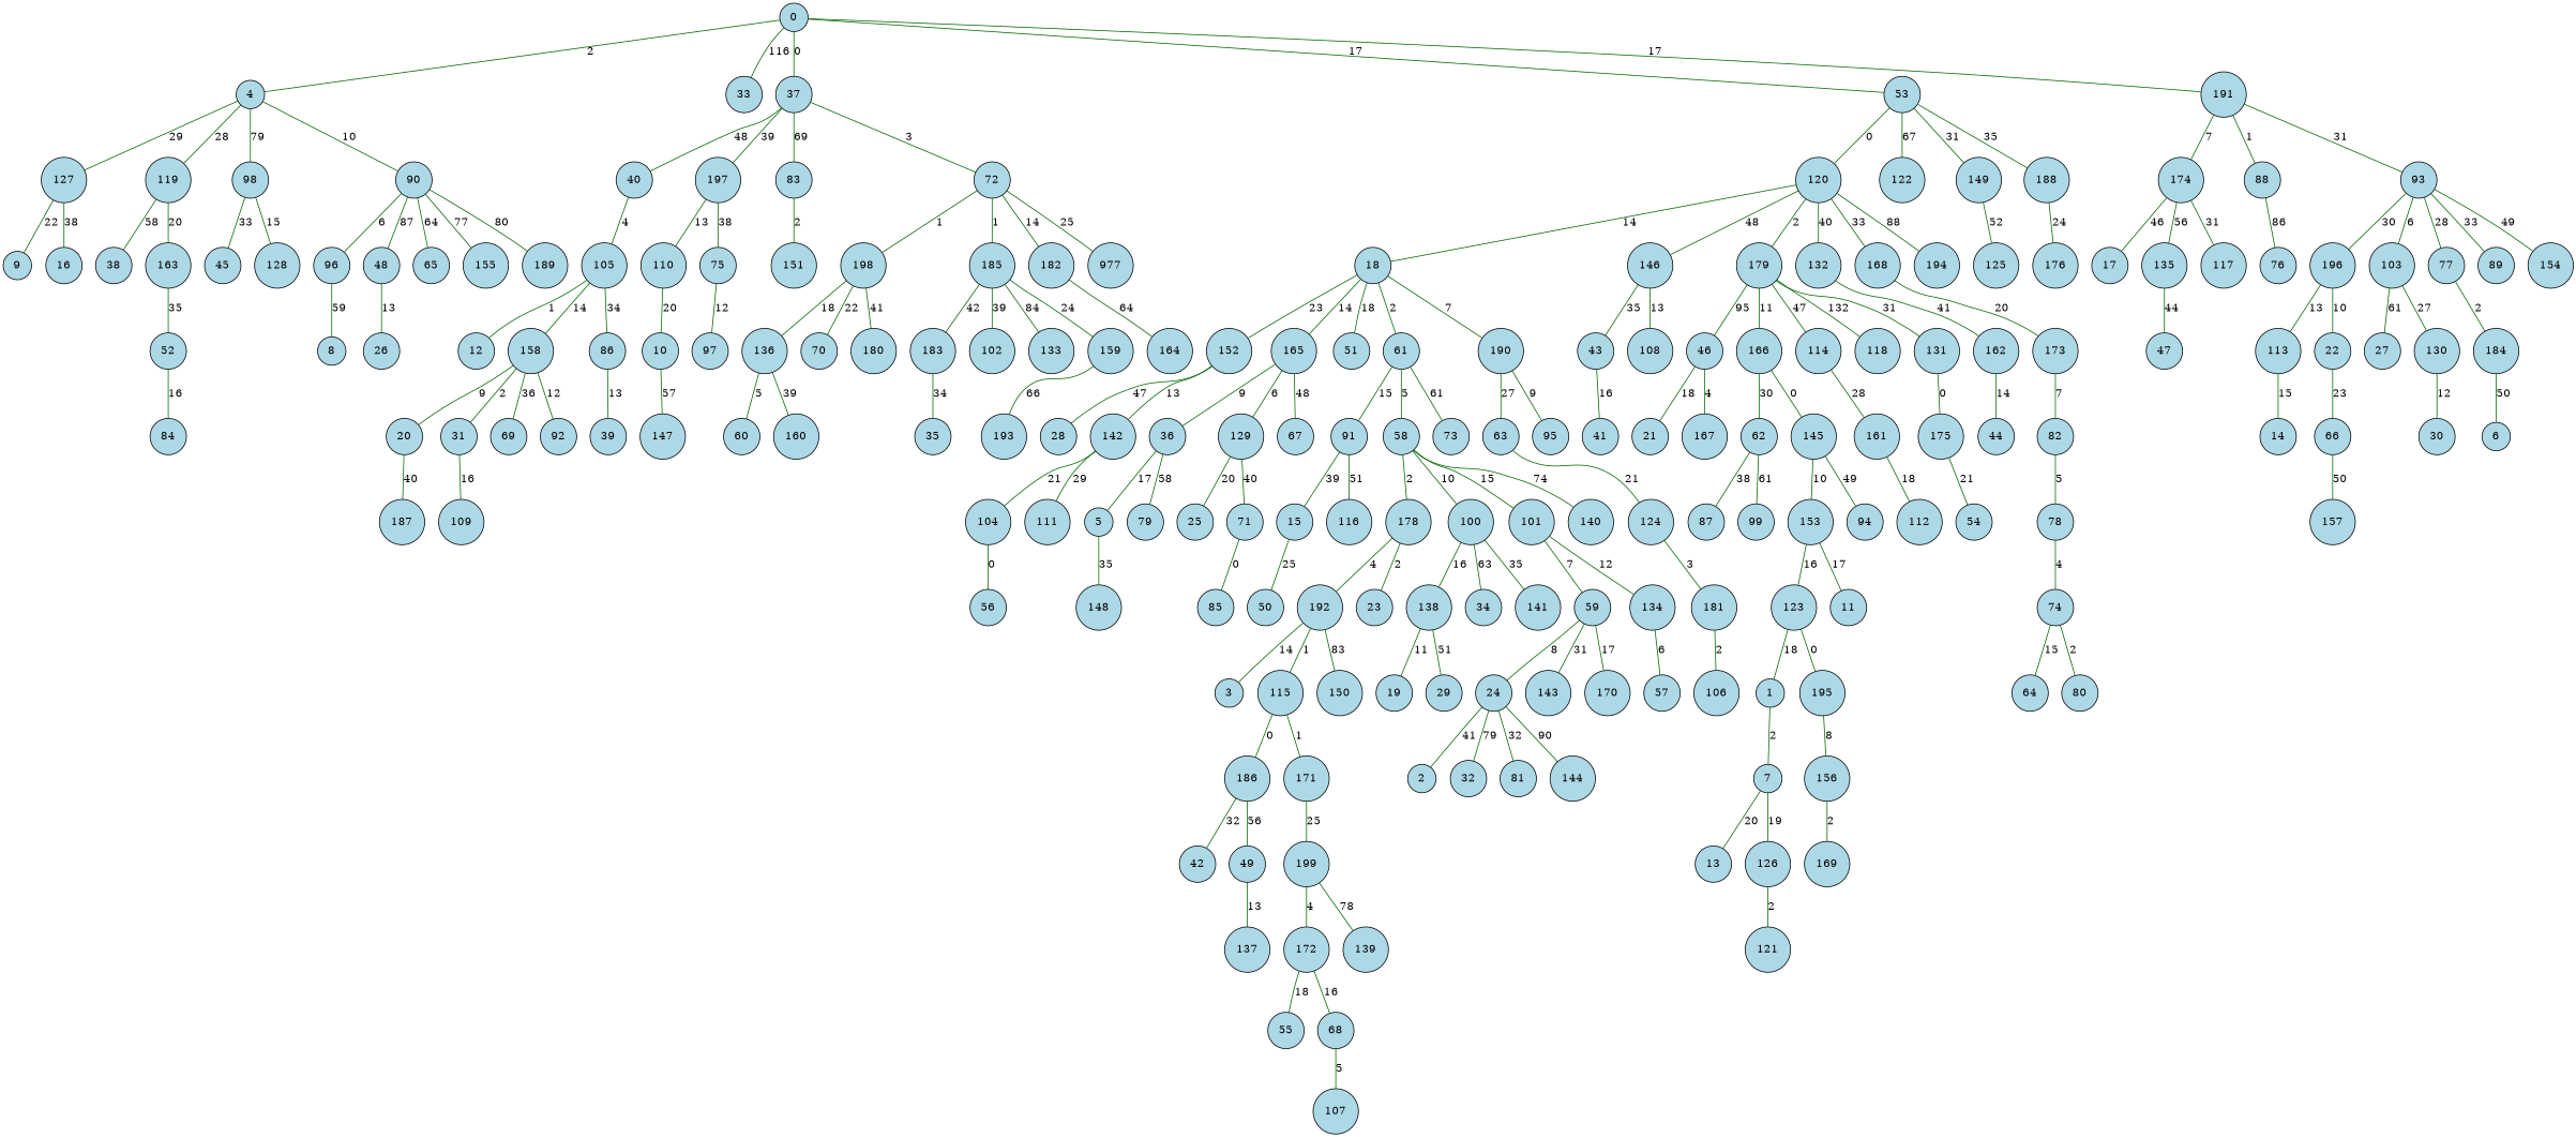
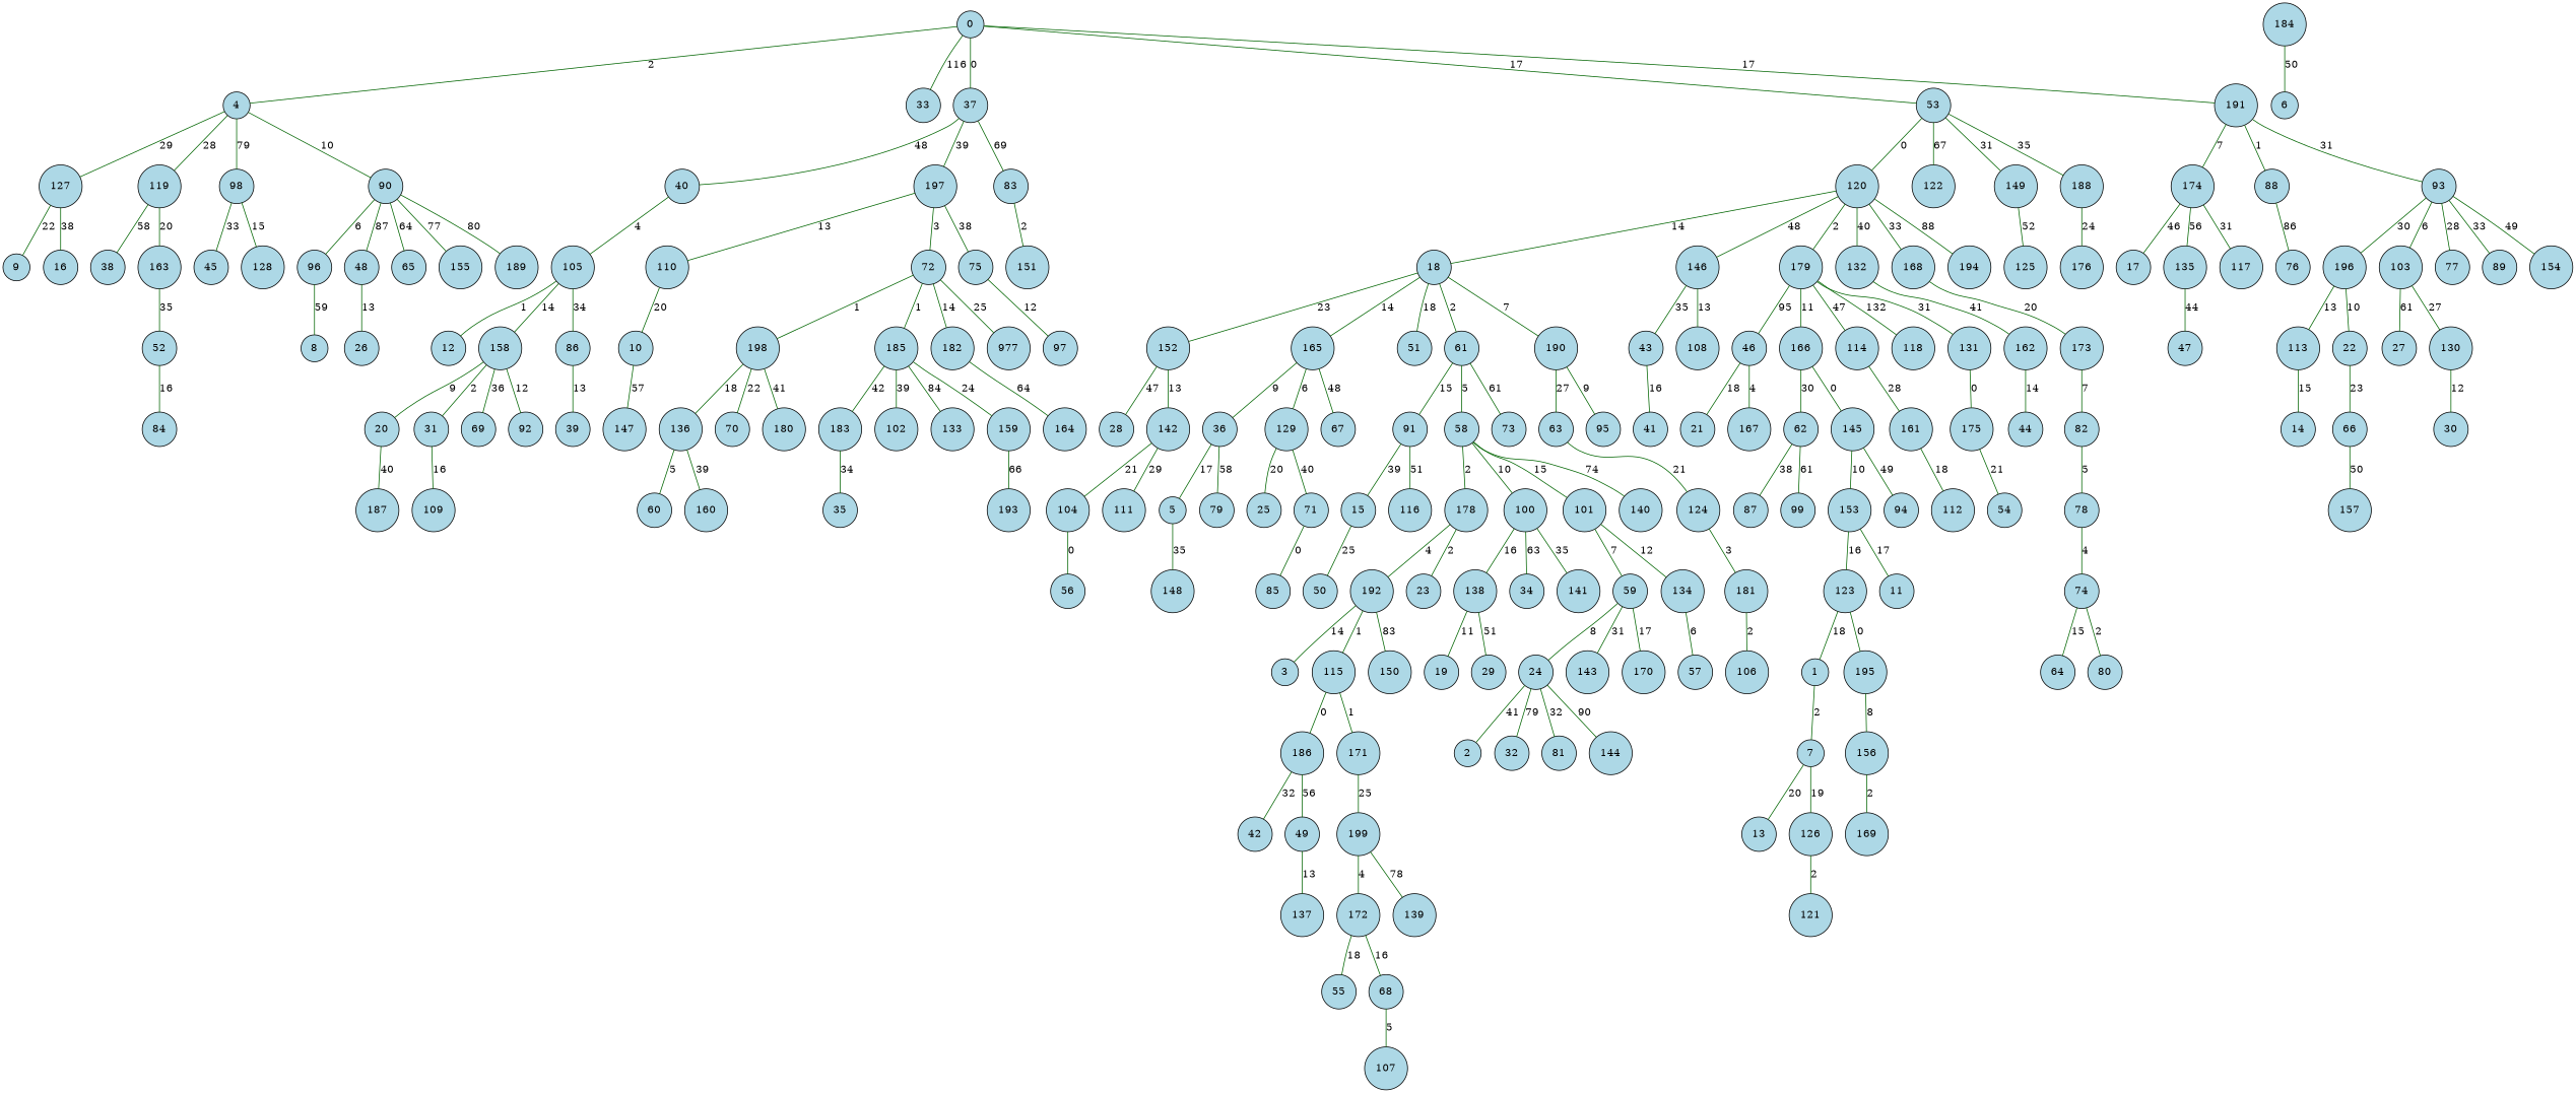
  graph {
    node [fillcolor=lightblue shape=circle style=filled]
    edge [color=darkgreen]
    123
    1
    195
    7
    156
    13
    126
    24
    2
    32
    81
    144
    192
    3
    115
    150
    186
    171
    0
    4
    33
    37
    53
    191
    127
    119
    98
    90
    40
    197
    83
    120
    122
    149
    188
    174
    88
    93
    9
    16
    38
    163
    45
    128
    96
    48
    65
    155
    189
    36
    5
    79
    148
    184
    6
    121
    8
    110
    10
    147
    153
    11
    105
    12
    158
    86
    20
    31
    69
    92
    39
    113
    14
    91
    15
    116
    50
    17
    135
    117
    47
    18
    146
    179
    132
    168
    194
    152
    165
    51
    61
    190
    43
    108
    46
    166
    114
    118
    131
    162
    173
    28
    142
    129
    67
    58
    73
    63
    95
    138
    19
    29
    187
    109
    21
    167
    196
    22
    66
    157
    178
    23
    59
    143
    170
    25
    71
    85
    26
    103
    27
    130
    30
    104
    111
    100
    34
    141
    183
    35
    72
    75
    151
    52
    41
    42
    49
    137
    44
    62
    145
    161
    175
    84
    125
    176
    54
    172
    55
    68
    107
    56
    134
    57
    101
    140
    136
    60
    160
    87
    99
    94
    124
    181
    74
    64
    80
    198
    70
    180
    185
    182
    n183 [label=977]
    97
    102
    133
    159
    164
    78
    76
    77
    89
    154
    82
    193
    106
    112
    199
    139
    169
    123 -- 1 [label=18]
    123 -- 195 [label=0]
    1 -- 7 [label=2]
    195 -- 156 [label=8]
    7 -- 13 [label=20]
    7 -- 126 [label=19]
    156 -- 169 [label=2]
    126 -- 121 [label=2]
    24 -- 2 [label=41]
    24 -- 32 [label=79]
    24 -- 81 [label=32]
    24 -- 144 [label=90]
    192 -- 3 [label=14]
    192 -- 115 [label=1]
    192 -- 150 [label=83]
    115 -- 186 [label=0]
    115 -- 171 [label=1]
    186 -- 42 [label=32]
    186 -- 49 [label=56]
    171 -- 199 [label=25]
    0 -- 4 [label=2]
    0 -- 33 [label=116]
    0 -- 37 [label=0]
    0 -- 53 [label=17]
    0 -- 191 [label=17]
    4 -- 127 [label=29]
    4 -- 119 [label=28]
    4 -- 98 [label=79]
    4 -- 90 [label=10]
    37 -- 40 [label=48]
    37 -- 197 [label=39]
    37 -- 83 [label=69]
    53 -- 120 [label=0]
    53 -- 122 [label=67]
    53 -- 149 [label=31]
    53 -- 188 [label=35]
    191 -- 174 [label=7]
    191 -- 88 [label=1]
    191 -- 93 [label=31]
    127 -- 9 [label=22]
    127 -- 16 [label=38]
    119 -- 38 [label=58]
    119 -- 163 [label=20]
    98 -- 45 [label=33]
    98 -- 128 [label=15]
    90 -- 96 [label=6]
    90 -- 48 [label=87]
    90 -- 65 [label=64]
    90 -- 155 [label=77]
    90 -- 189 [label=80]
    40 -- 105 [label=4]
    197 -- 110 [label=13]
-   37 -- 72 [label=3]
+   197 -- 72 [label=3]
    197 -- 75 [label=38]
    83 -- 151 [label=2]
    120 -- 18 [label=14]
    120 -- 146 [label=48]
    120 -- 179 [label=2]
    120 -- 132 [label=40]
    120 -- 168 [label=33]
    120 -- 194 [label=88]
    149 -- 125 [label=52]
    188 -- 176 [label=24]
    174 -- 17 [label=46]
    174 -- 135 [label=56]
    174 -- 117 [label=31]
    88 -- 76 [label=86]
    93 -- 196 [label=30]
    93 -- 103 [label=6]
    93 -- 77 [label=28]
    93 -- 89 [label=33]
    93 -- 154 [label=49]
    163 -- 52 [label=35]
    96 -- 8 [label=59]
    48 -- 26 [label=13]
    36 -- 5 [label=17]
    36 -- 79 [label=58]
    5 -- 148 [label=35]
    184 -- 6 [label=50]
    110 -- 10 [label=20]
    10 -- 147 [label=57]
    153 -- 123 [label=16]
    153 -- 11 [label=17]
    105 -- 12 [label=1]
    105 -- 158 [label=14]
    105 -- 86 [label=34]
    158 -- 20 [label=9]
    158 -- 31 [label=2]
    158 -- 69 [label=36]
    158 -- 92 [label=12]
    86 -- 39 [label=13]
    20 -- 187 [label=40]
    31 -- 109 [label=16]
    113 -- 14 [label=15]
    91 -- 15 [label=39]
    91 -- 116 [label=51]
    15 -- 50 [label=25]
    135 -- 47 [label=44]
    18 -- 152 [label=23]
    18 -- 165 [label=14]
    18 -- 51 [label=18]
    18 -- 61 [label=2]
    18 -- 190 [label=7]
    146 -- 43 [label=35]
    146 -- 108 [label=13]
    179 -- 46 [label=95]
    179 -- 166 [label=11]
    179 -- 114 [label=47]
    179 -- 118 [label=132]
    179 -- 131 [label=31]
    132 -- 162 [label=41]
    168 -- 173 [label=20]
    152 -- 28 [label=47]
    152 -- 142 [label=13]
    165 -- 36 [label=9]
    165 -- 129 [label=6]
    165 -- 67 [label=48]
    61 -- 91 [label=15]
    61 -- 58 [label=5]
    61 -- 73 [label=61]
    190 -- 63 [label=27]
    190 -- 95 [label=9]
    43 -- 41 [label=16]
    46 -- 21 [label=18]
    46 -- 167 [label=4]
    166 -- 62 [label=30]
    166 -- 145 [label=0]
    114 -- 161 [label=28]
    131 -- 175 [label=0]
    162 -- 44 [label=14]
    173 -- 82 [label=7]
    142 -- 104 [label=21]
    142 -- 111 [label=29]
    129 -- 25 [label=20]
    129 -- 71 [label=40]
    58 -- 178 [label=2]
    58 -- 100 [label=10]
    58 -- 101 [label=15]
    58 -- 140 [label=74]
    63 -- 124 [label=21]
    138 -- 19 [label=11]
    138 -- 29 [label=51]
    196 -- 113 [label=13]
    196 -- 22 [label=10]
    22 -- 66 [label=23]
    66 -- 157 [label=50]
    178 -- 192 [label=4]
    178 -- 23 [label=2]
    59 -- 24 [label=8]
    59 -- 143 [label=31]
    59 -- 170 [label=17]
    71 -- 85 [label=0]
    103 -- 27 [label=61]
    103 -- 130 [label=27]
    130 -- 30 [label=12]
    104 -- 56 [label=0]
    100 -- 138 [label=16]
    100 -- 34 [label=63]
    100 -- 141 [label=35]
    183 -- 35 [label=34]
    72 -- 198 [label=1]
    72 -- 185 [label=1]
    72 -- 182 [label=14]
    72 -- n183 [label=25]
    75 -- 97 [label=12]
    52 -- 84 [label=16]
    49 -- 137 [label=13]
    62 -- 87 [label=38]
    62 -- 99 [label=61]
    145 -- 153 [label=10]
    145 -- 94 [label=49]
    161 -- 112 [label=18]
    175 -- 54 [label=21]
    172 -- 55 [label=18]
    172 -- 68 [label=16]
    68 -- 107 [label=5]
    134 -- 57 [label=6]
    101 -- 59 [label=7]
    101 -- 134 [label=12]
    136 -- 60 [label=5]
    136 -- 160 [label=39]
    124 -- 181 [label=3]
    181 -- 106 [label=2]
    74 -- 64 [label=15]
    74 -- 80 [label=2]
    198 -- 136 [label=18]
    198 -- 70 [label=22]
    198 -- 180 [label=41]
    185 -- 183 [label=42]
    185 -- 102 [label=39]
    185 -- 133 [label=84]
    185 -- 159 [label=24]
    182 -- 164 [label=64]
    159 -- 193 [label=66]
    78 -- 74 [label=4]
-   77 -- 184 [label=2]
    82 -- 78 [label=5]
    199 -- 172 [label=4]
    199 -- 139 [label=78]
  }
